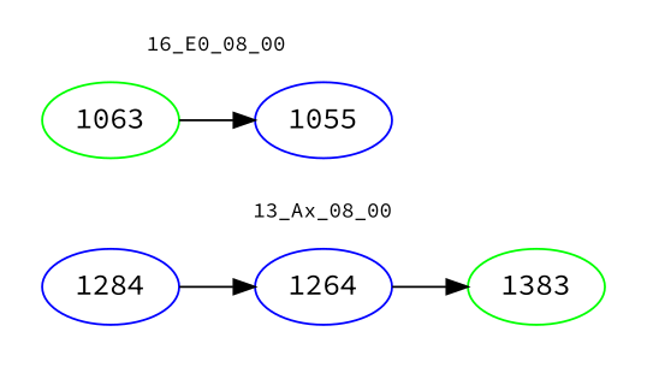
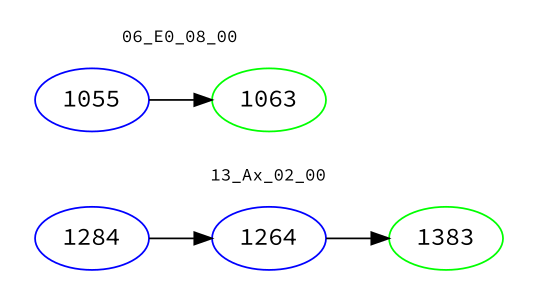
  digraph {
    fontname="Source Code Pro"
    rankdir=LR
    node [color=blue fontname="Source Code Pro"]
    edge [color=black fontname="Source Code Pro"]
    n1 [label=1284]
    n2 [label=1264]
    n3 [color=green label=1383]
    n4 [label=1055]
    n5 [color=green label=1063]
    subgraph cluster_1 {
      color=white
      fontsize=10
-     label="13_Ax_08_00"
+     label="13_Ax_02_00"
      n1
      n2
      n3
    }
    subgraph cluster_2 {
      color=white
      fontsize=10
-     label="16_E0_08_00"
+     label="06_E0_08_00"
      n4
      n5
    }
    n1 -> n2
    n2 -> n3
-   n5 -> n4
+   n4 -> n5
  }
